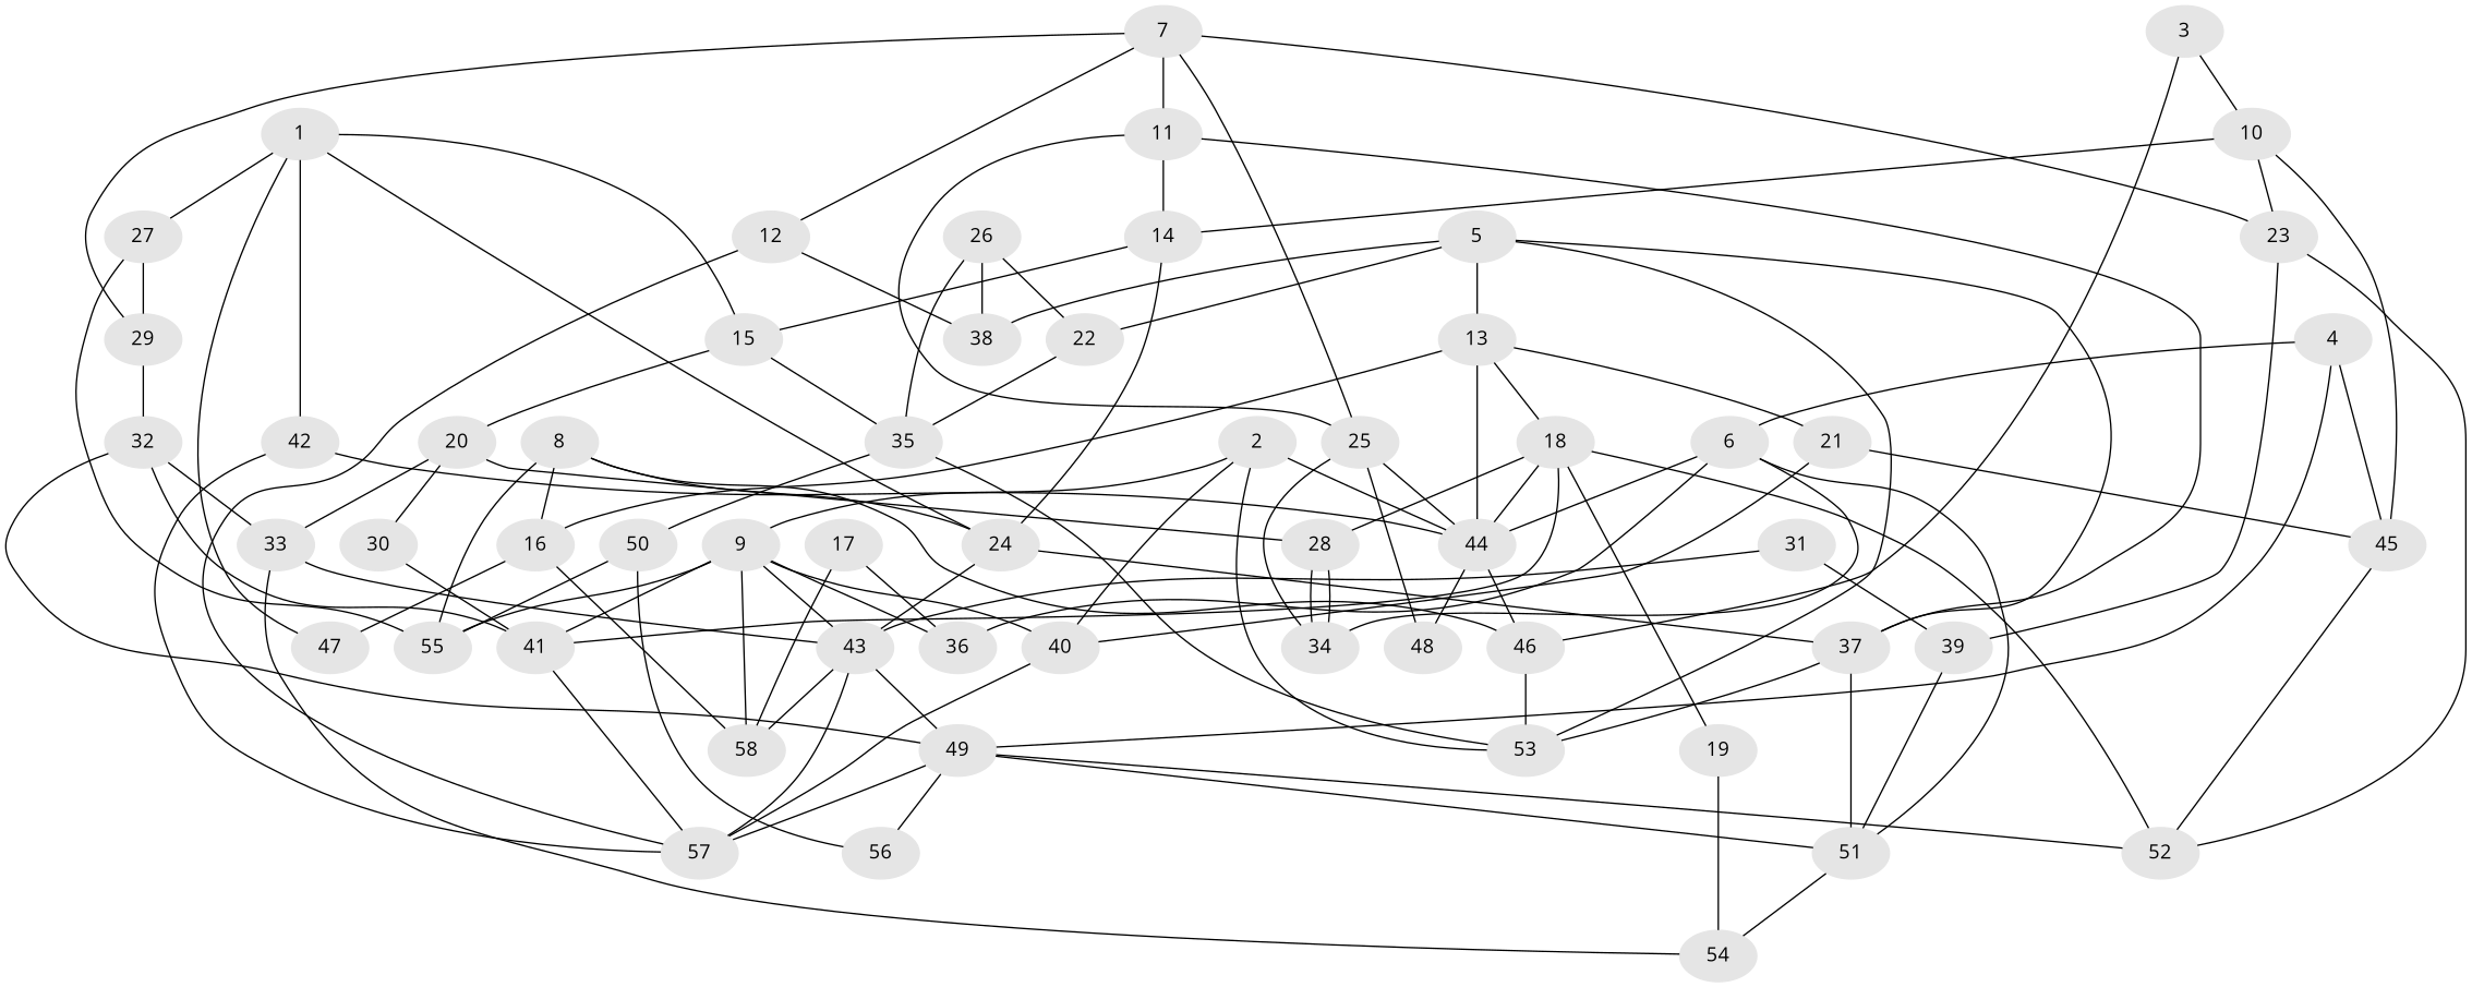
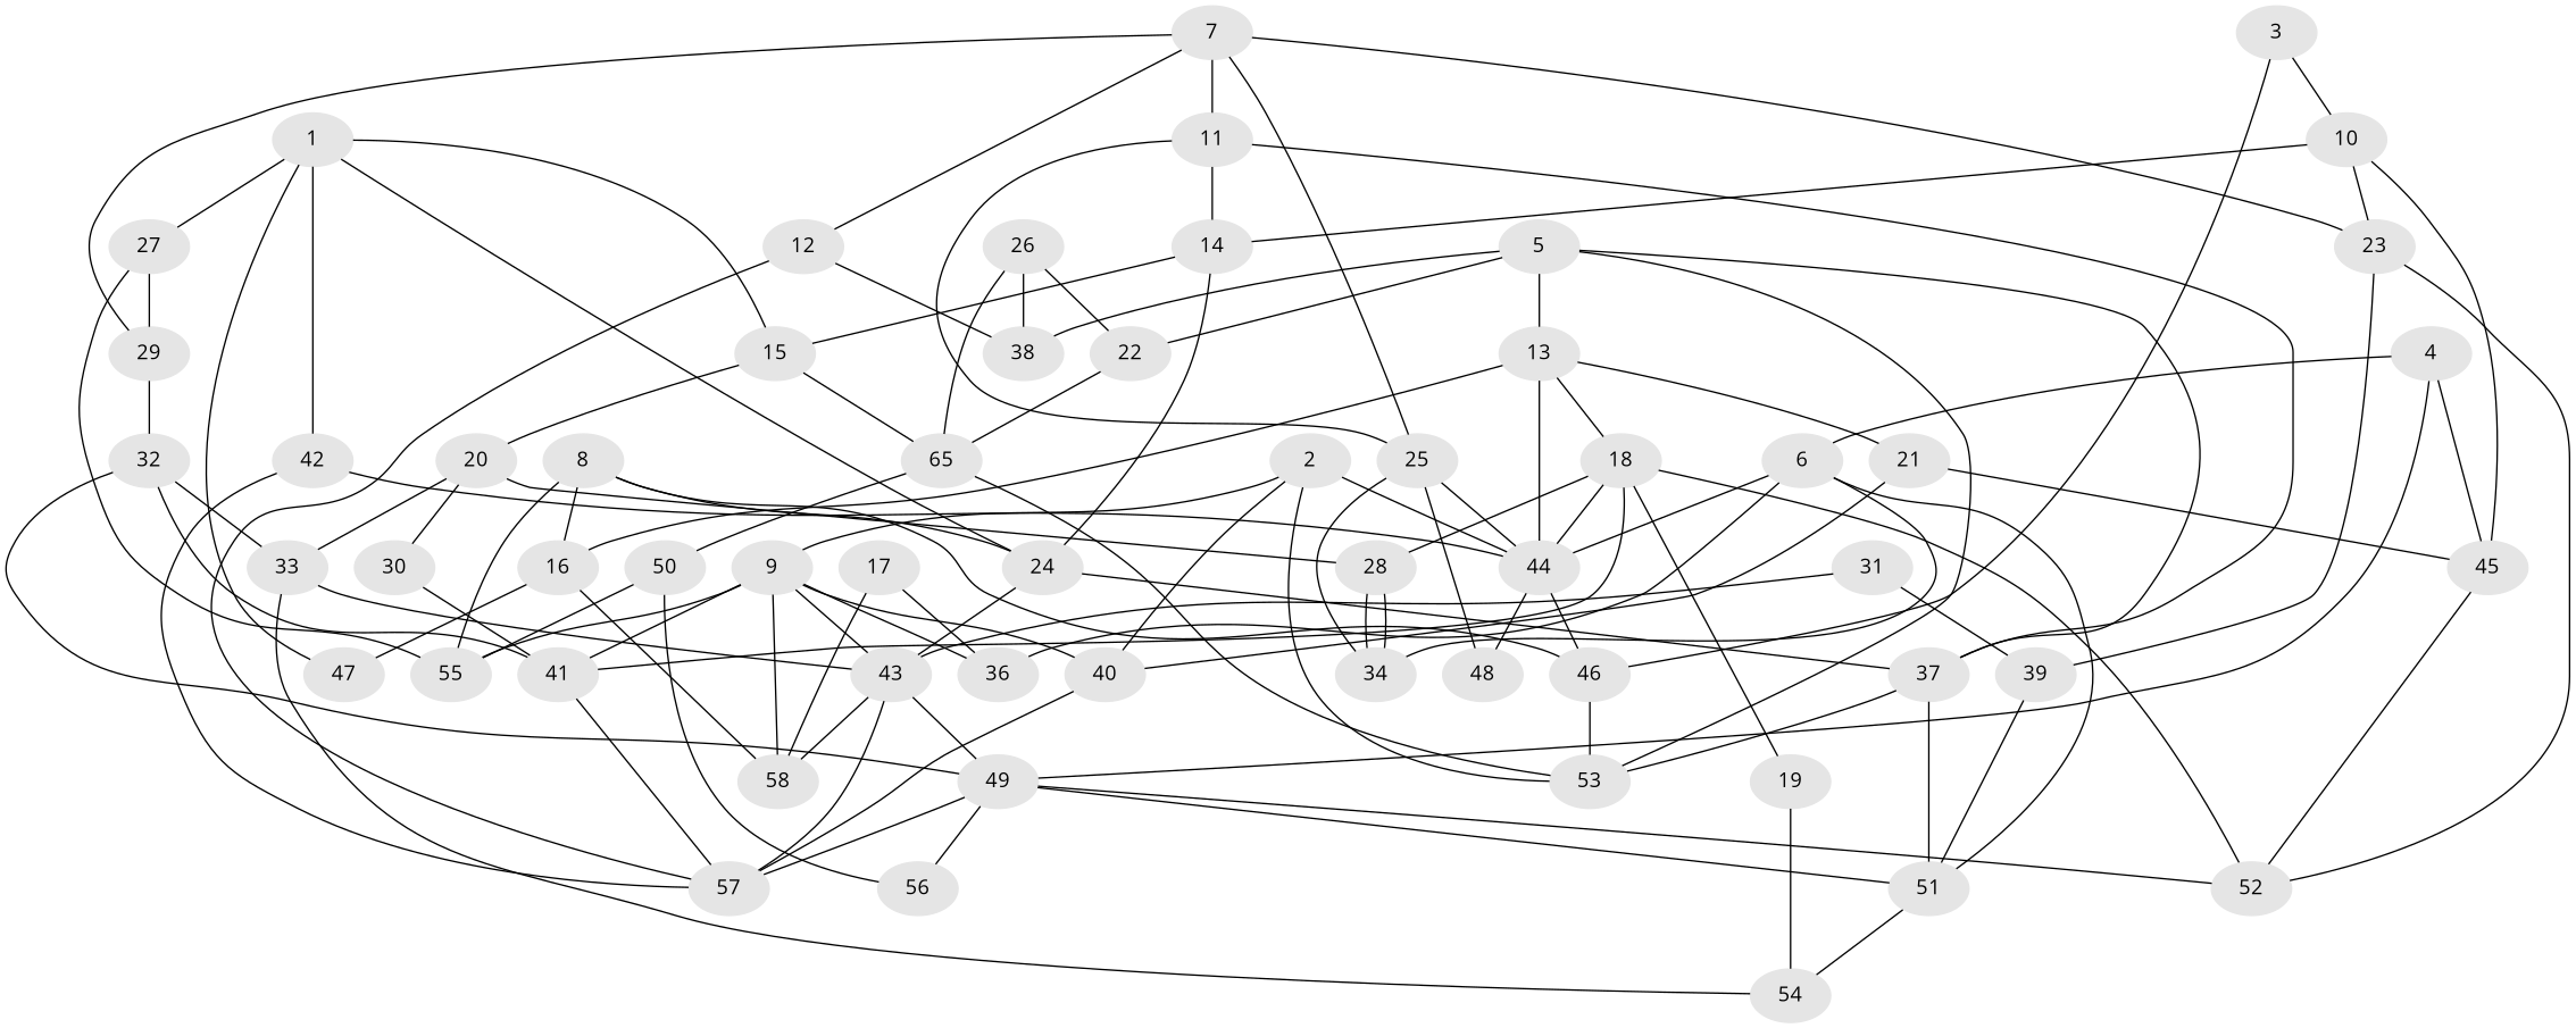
  graph {
    fontname="Open Sans"
    node [color=gray90 fontname="Open Sans" style=filled]
    edge [fontname="Open Sans"]
    1
    15
    24
    27
    42
    47
    20
-   35
+   35 [label=65]
    37
    43
    29
    55
    44
    57
    2
    9
    40
    53
    36
    41
    58
    46
    48
    3
    10
    45
    23
    14
    4
    6
    49
    34
    51
    52
    56
    5
    13
    22
    38
    16
    18
    21
    54
    7
    11
    12
    25
    39
    32
    8
    19
    28
    30
    33
    50
    17
    26
    31
    1 -- 15
    1 -- 24
    1 -- 27
    1 -- 42
    1 -- 47
    15 -- 20
    15 -- 35
    24 -- 37
    24 -- 43
    27 -- 29
    27 -- 55
    42 -- 44
    42 -- 57
    20 -- 28
    20 -- 30
    20 -- 33
    35 -- 53
    35 -- 50
    37 -- 53
    37 -- 51
    43 -- 57
    43 -- 58
    43 -- 49
    29 -- 32
    44 -- 46
    44 -- 48
    2 -- 44
    2 -- 9
    2 -- 40
    2 -- 53
    9 -- 43
    9 -- 55
    9 -- 40
    9 -- 36
    9 -- 41
    9 -- 58
    40 -- 57
    41 -- 57
    46 -- 53
    3 -- 46
    3 -- 10
    10 -- 45
    10 -- 23
    10 -- 14
    45 -- 52
    23 -- 52
    23 -- 39
    14 -- 15
    14 -- 24
    4 -- 45
    4 -- 6
    4 -- 49
    6 -- 44
    6 -- 36
    6 -- 34
    6 -- 51
    49 -- 57
    49 -- 51
    49 -- 52
    49 -- 56
    51 -- 54
    5 -- 37
    5 -- 53
    5 -- 13
    5 -- 22
    5 -- 38
    13 -- 44
    13 -- 16
    13 -- 18
    13 -- 21
    22 -- 35
    16 -- 47
    16 -- 58
    18 -- 44
    18 -- 41
    18 -- 52
    18 -- 19
    18 -- 28
    21 -- 40
    21 -- 45
    7 -- 29
    7 -- 23
    7 -- 11
    7 -- 12
    7 -- 25
    11 -- 37
    11 -- 14
    11 -- 25
    12 -- 57
    12 -- 38
    25 -- 44
    25 -- 48
    25 -- 34
    39 -- 51
    32 -- 41
    32 -- 49
    32 -- 33
    8 -- 24
    8 -- 55
    8 -- 46
    8 -- 16
    19 -- 54
    28 -- 34
    28 -- 34
    30 -- 41
    33 -- 43
    33 -- 54
    50 -- 55
    50 -- 56
    17 -- 36
    17 -- 58
    26 -- 35
    26 -- 22
    26 -- 38
    31 -- 43
    31 -- 39
  }
